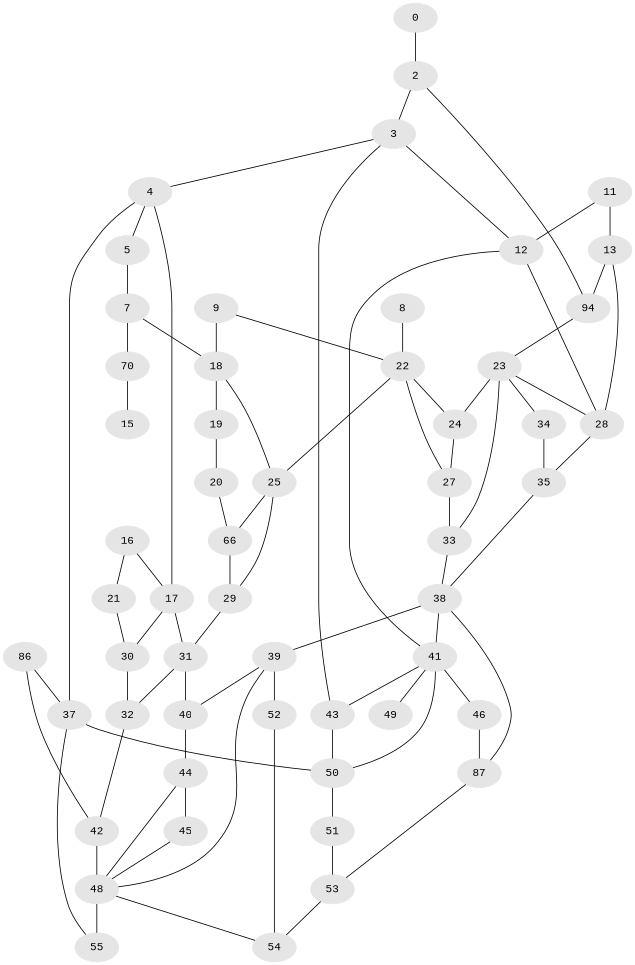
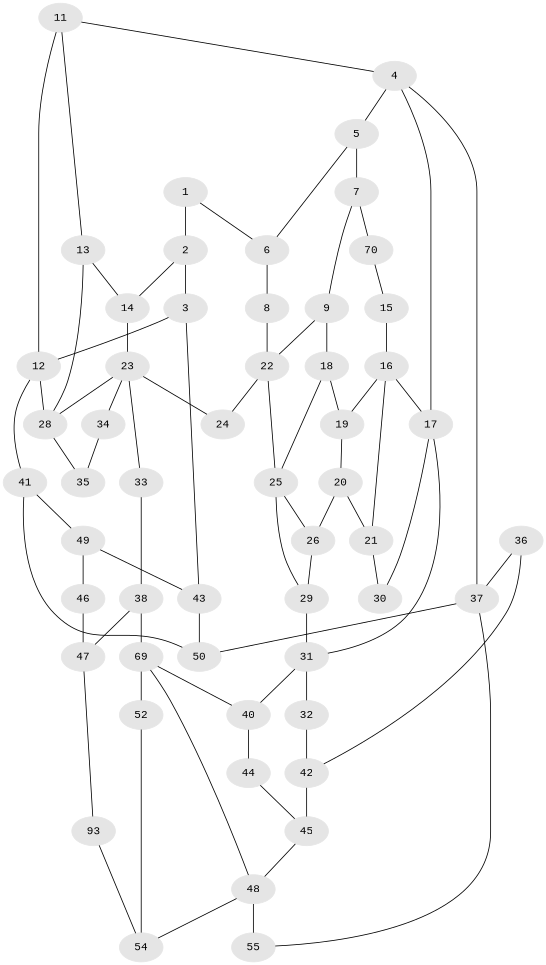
  graph {
    fontname="Liberation Mono"
    node [color=gray90 fontname="Liberation Mono" style=filled]
    edge [fontname="Liberation Mono" weight=1.0]
-   1 [label=0]
+   1
    2
+   6
    3
-   14 [label=94]
+   14
    8
    4
    12
    43
    23
    5
    17
    37
    28
    41
    50
    7
    30
    31
    55
    9
    n22 [label=70]
    22
    18
    15
    25
    24
-   27
    19
    16
    11
    13
    35
    46
    49
    33
    34
    21
    20
    32
-   36 [label=86]
+   36
    42
-   26 [label=66]
+   26
    29
    38
    40
    44
    45
-   39
-   47 [label=87]
-   51
+   39 [label=69]
+   47
    48
    52
-   53
+   53 [label=93]
    54
    1 -- 2 [weight=2.0]
+   1 -- 6
    2 -- 3
    2 -- 14
-   3 -- 4
+   6 -- 8
+   11 -- 4
    3 -- 12
    3 -- 43
    14 -- 23
    8 -- 22
    4 -- 5
    4 -- 17
    4 -- 37
    12 -- 28 [weight=2.0]
    12 -- 41
    43 -- 50 [weight=2.0]
    23 -- 28
    23 -- 24
    23 -- 33
    23 -- 34 [weight=2.0]
+   5 -- 6
    5 -- 7 [weight=2.0]
    17 -- 30
    17 -- 31
    37 -- 50
    37 -- 55
    28 -- 35
-   41 -- 43
+   49 -- 43
    41 -- 50 [weight=2.0]
-   41 -- 46 [weight=2.0]
+   49 -- 46 [weight=2.0]
    41 -- 49
-   50 -- 51 [weight=2.0]
-   7 -- 18 [weight=2.0]
+   7 -- 9 [weight=2.0]
    7 -- n22 [weight=2.0]
-   30 -- 32
    31 -- 32
    31 -- 40
    9 -- 22
    9 -- 18 [weight=2.0]
    n22 -- 15
    22 -- 25
    22 -- 24
-   22 -- 27
    18 -- 25
    18 -- 19
+   15 -- 16 [weight=2.0]
    25 -- 26
    25 -- 29
-   24 -- 27
-   27 -- 33
    19 -- 20
    16 -- 17 [weight=2.0]
+   16 -- 19
    16 -- 21
    11 -- 12 [weight=2.0]
    11 -- 13
    13 -- 14
    13 -- 28
-   35 -- 38
    46 -- 47
    33 -- 38
    34 -- 35
    21 -- 30
+   20 -- 21
    20 -- 26
    32 -- 42
    36 -- 37
    36 -- 42
-   42 -- 48 [weight=4.0]
+   42 -- 45 [weight=4.0]
    26 -- 29
    29 -- 31
-   38 -- 41
    38 -- 39 [weight=2.0]
    38 -- 47
    40 -- 44
    44 -- 45
-   44 -- 48
    45 -- 48
    39 -- 40
    39 -- 48
    39 -- 52 [weight=2.0]
    47 -- 53
-   51 -- 53 [weight=2.0]
    48 -- 55 [weight=2.0]
    48 -- 54
    52 -- 54
    53 -- 54
  }
